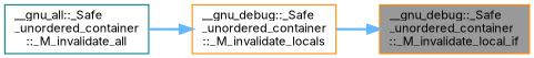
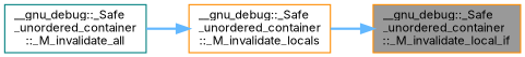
  digraph {
    rankdir=RL
    fontname=Inter
    node [color=darkorange fillcolor=white fontname=Inter fontsize=10 shape=box style=filled]
    edge [color=steelblue1 dir=back fontname=Inter fontsize=10 labelfontname=Helvetica labelfontsize=10 style=bold]
    n1 [fillcolor=grey60 fontcolor=black height=0.2 label="__gnu_debug::_Safe\l_unordered_container\l::_M_invalidate_local_if" width=0.4]
    n2 [height=0.2 label="__gnu_debug::_Safe\l_unordered_container\l::_M_invalidate_locals" width=0.4]
-   n3 [color=teal height=0.2 label="__gnu_all::_Safe\l_unordered_container\l::_M_invalidate_all" width=0.4]
+   n3 [color=teal height=0.2 label="__gnu_debug::_Safe\l_unordered_container\l::_M_invalidate_all" width=0.4]
    n1 -> n2
    n2 -> n3
  }
